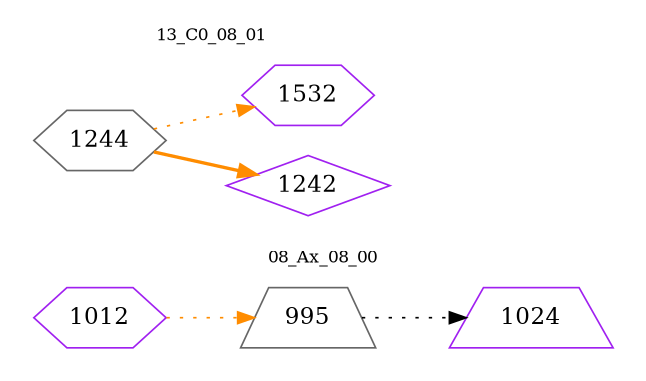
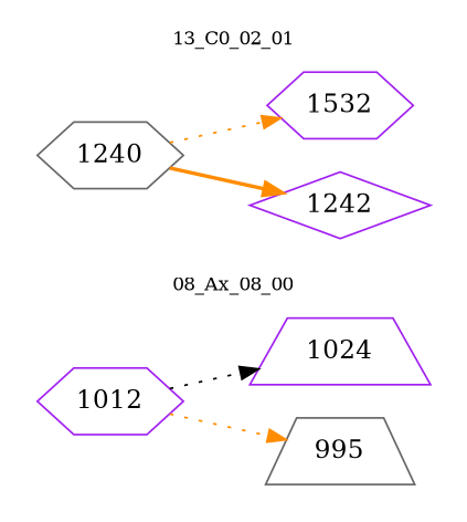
  digraph {
    rankdir=LR
    node [color=purple shape=hexagon]
    edge [color=darkorange style=dotted]
    n1 [label=1012]
    n2 [color=gray40 label=995 shape=trapezium]
    n3 [label=1024 shape=trapezium]
-   n4 [color=gray40 label=1244]
+   n4 [color=gray40 label=1240]
    n5 [label=1242 shape=diamond]
    n6 [label=1532]
    subgraph cluster_1 {
      color=white
      fontsize=10
      label="08_Ax_08_00"
      n1
      n2
      n3
    }
    subgraph cluster_2 {
      color=white
      fontsize=10
-     label="13_C0_08_01"
+     label="13_C0_02_01"
      n4
      n5
      n6
    }
    n1 -> n2
-   n2 -> n3 [color=black]
+   n1 -> n3 [color=black]
    n4 -> n5 [style=bold]
    n4 -> n6
  }
